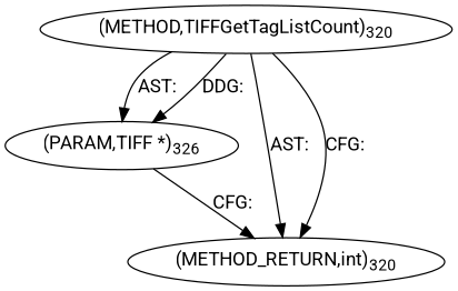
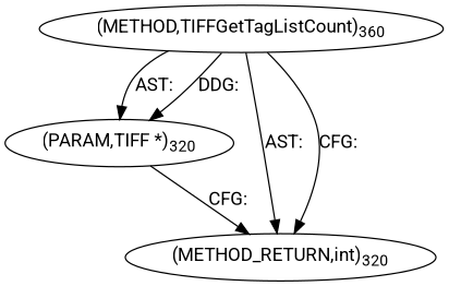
  digraph {
    fontname=Roboto
    node [fontname=Roboto]
    edge [fontname=Roboto]
-   n1 [label=<(METHOD,TIFFGetTagListCount)<SUB>320</SUB>>]
-   n2 [label=<(PARAM,TIFF *)<SUB>326</SUB>>]
+   n1 [label=<(METHOD,TIFFGetTagListCount)<SUB>360</SUB>>]
+   n2 [label=<(PARAM,TIFF *)<SUB>320</SUB>>]
    n3 [label=<(METHOD_RETURN,int)<SUB>320</SUB>>]
    n1 -> n2 [label="AST: "]
    n1 -> n2 [label="DDG: "]
    n1 -> n3 [label="AST: "]
    n1 -> n3 [label="CFG: "]
    n2 -> n3 [label="CFG: "]
  }
